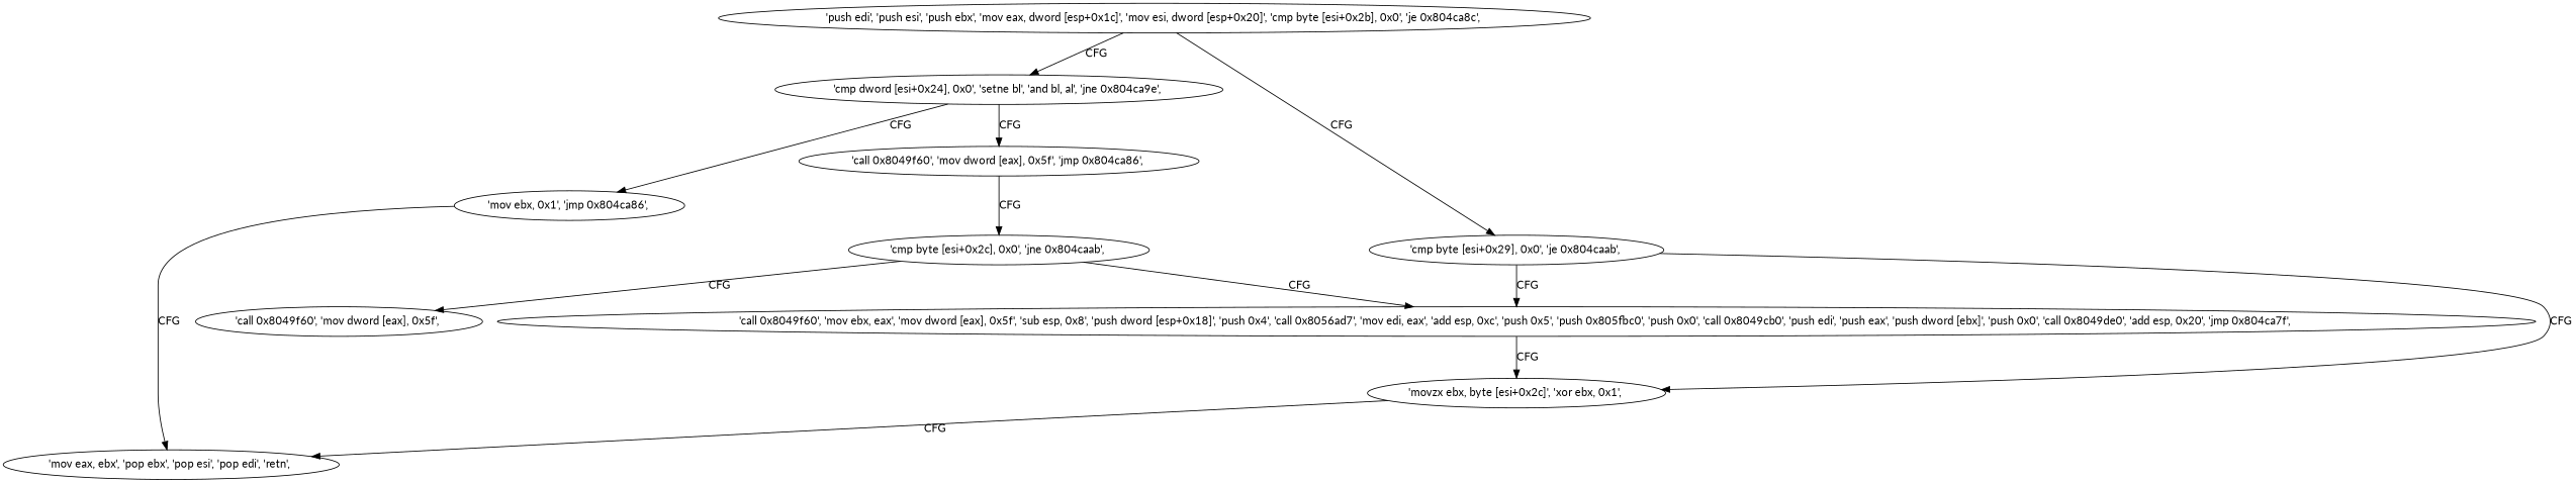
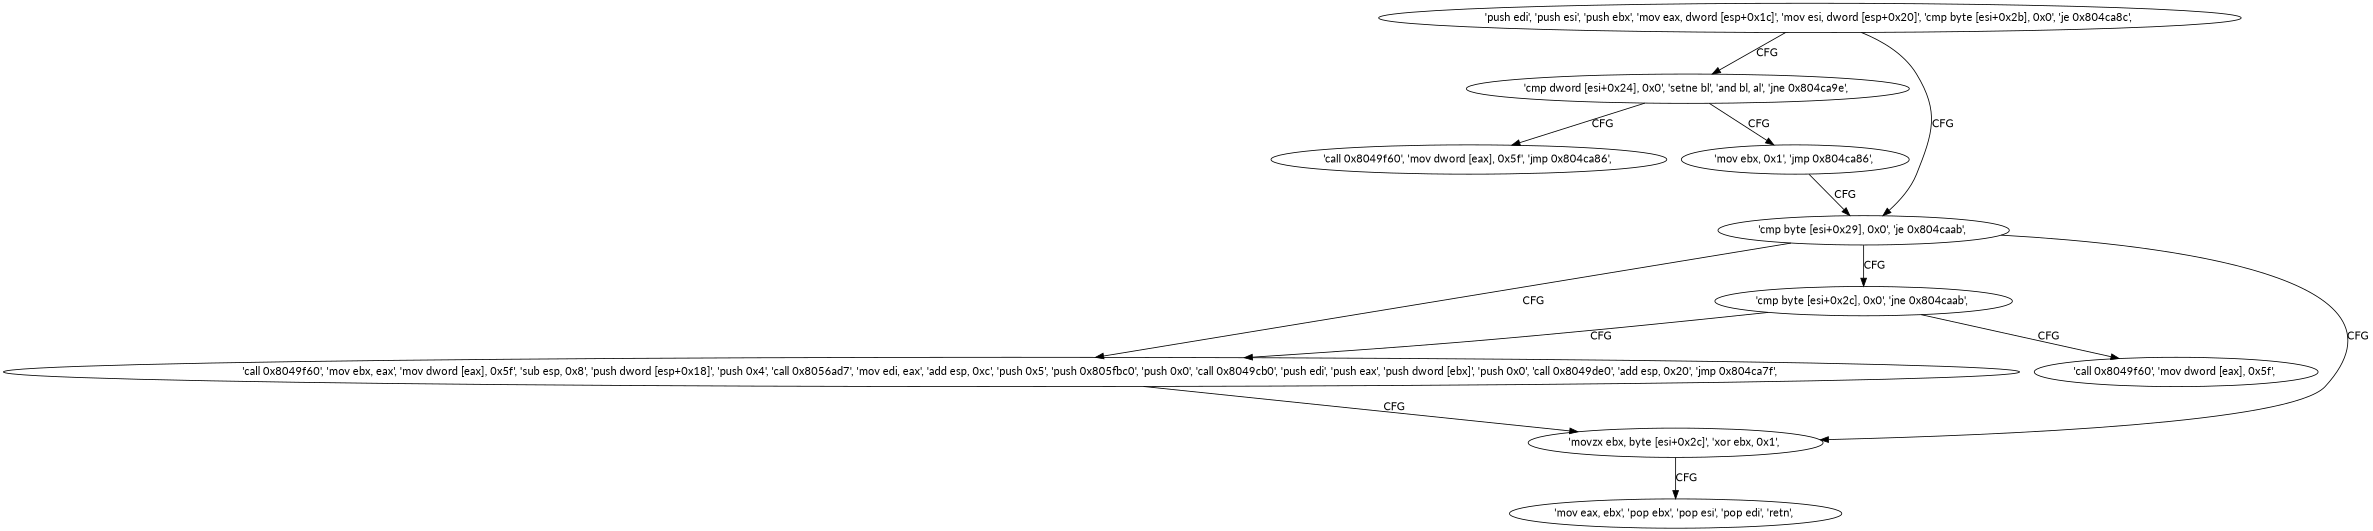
  digraph {
    fontname=Lato
    node [fontname=Lato]
    edge [fontname=Lato]
    n1 [label="'push edi', 'push esi', 'push ebx', 'mov eax, dword [esp+0x1c]', 'mov esi, dword [esp+0x20]', 'cmp byte [esi+0x2b], 0x0', 'je 0x804ca8c', "]
    n2 [label="'cmp dword [esi+0x24], 0x0', 'setne bl', 'and bl, al', 'jne 0x804ca9e', "]
    n3 [label="'cmp byte [esi+0x29], 0x0', 'je 0x804caab', "]
    n4 [label="'call 0x8049f60', 'mov dword [eax], 0x5f', 'jmp 0x804ca86', "]
    n5 [label="'mov ebx, 0x1', 'jmp 0x804ca86', "]
    n6 [label="'call 0x8049f60', 'mov ebx, eax', 'mov dword [eax], 0x5f', 'sub esp, 0x8', 'push dword [esp+0x18]', 'push 0x4', 'call 0x8056ad7', 'mov edi, eax', 'add esp, 0xc', 'push 0x5', 'push 0x805fbc0', 'push 0x0', 'call 0x8049cb0', 'push edi', 'push eax', 'push dword [ebx]', 'push 0x0', 'call 0x8049de0', 'add esp, 0x20', 'jmp 0x804ca7f', "]
    n7 [label="'cmp byte [esi+0x2c], 0x0', 'jne 0x804caab', "]
    n8 [label="'movzx ebx, byte [esi+0x2c]', 'xor ebx, 0x1', "]
    n9 [label="'mov eax, ebx', 'pop ebx', 'pop esi', 'pop edi', 'retn', "]
    n10 [label="'call 0x8049f60', 'mov dword [eax], 0x5f', "]
    n1 -> n2 [label=CFG]
    n1 -> n3 [label=CFG]
    n2 -> n4 [label=CFG]
    n2 -> n5 [label=CFG]
    n3 -> n6 [label=CFG]
-   n4 -> n7 [label=CFG]
+   n3 -> n7 [label=CFG]
    n3 -> n8 [label=CFG]
-   n5 -> n9 [label=CFG]
+   n5 -> n3 [label=CFG]
    n6 -> n8 [label=CFG]
    n7 -> n6 [label=CFG]
    n7 -> n10 [label=CFG]
    n8 -> n9 [label=CFG]
  }
